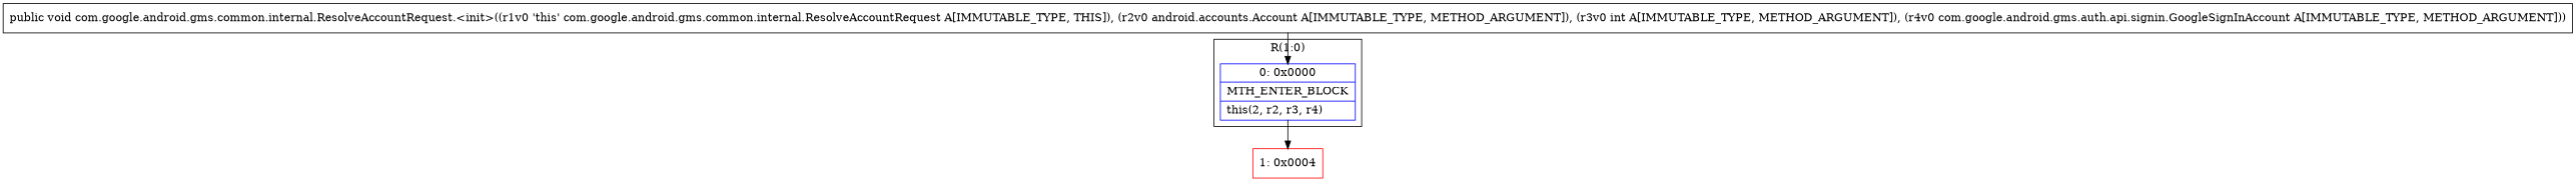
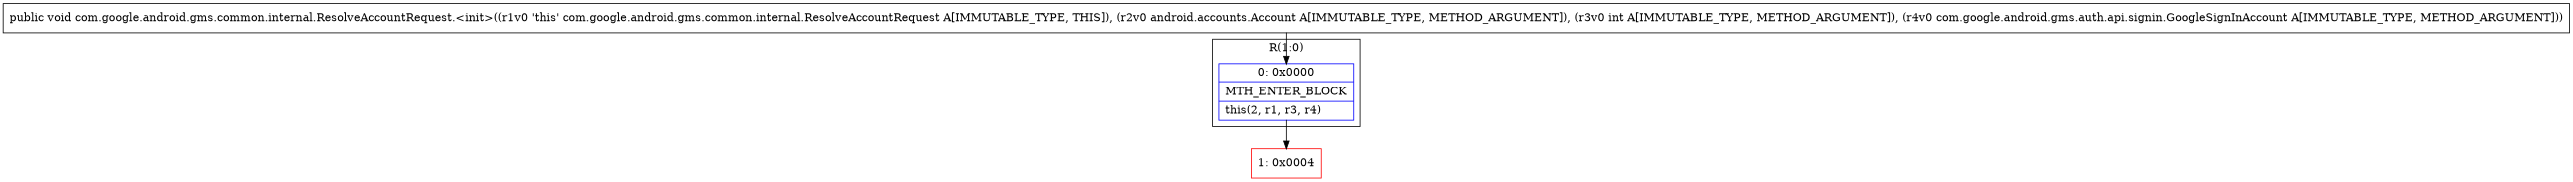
  digraph {
    node [shape=record]
-   n1 [color=blue label="{0\:\ 0x0000|MTH_ENTER_BLOCK\l|this(2, r2, r3, r4)\l}"]
+   n1 [color=blue label="{0\:\ 0x0000|MTH_ENTER_BLOCK\l|this(2, r1, r3, r4)\l}"]
    n2 [color=red label="{1\:\ 0x0004}"]
    n3 [label="{public void com.google.android.gms.common.internal.ResolveAccountRequest.\<init\>((r1v0 'this' com.google.android.gms.common.internal.ResolveAccountRequest A[IMMUTABLE_TYPE, THIS]), (r2v0 android.accounts.Account A[IMMUTABLE_TYPE, METHOD_ARGUMENT]), (r3v0 int A[IMMUTABLE_TYPE, METHOD_ARGUMENT]), (r4v0 com.google.android.gms.auth.api.signin.GoogleSignInAccount A[IMMUTABLE_TYPE, METHOD_ARGUMENT])) }"]
    subgraph cluster_1 {
      label="R(1:0)"
      n1
    }
    n1 -> n2
    n3 -> n1
  }
